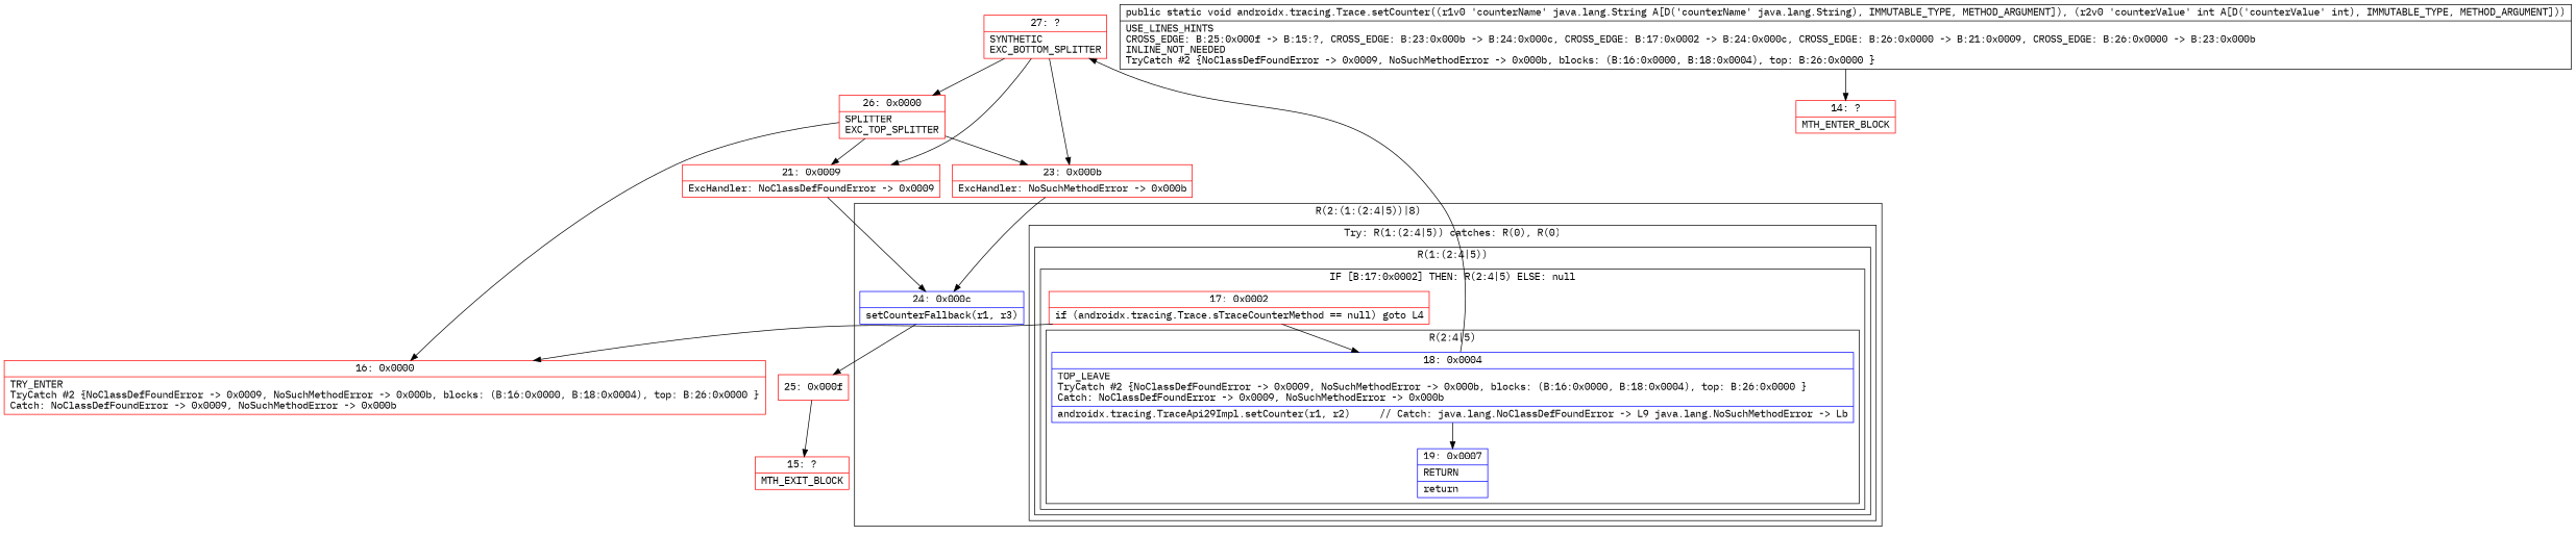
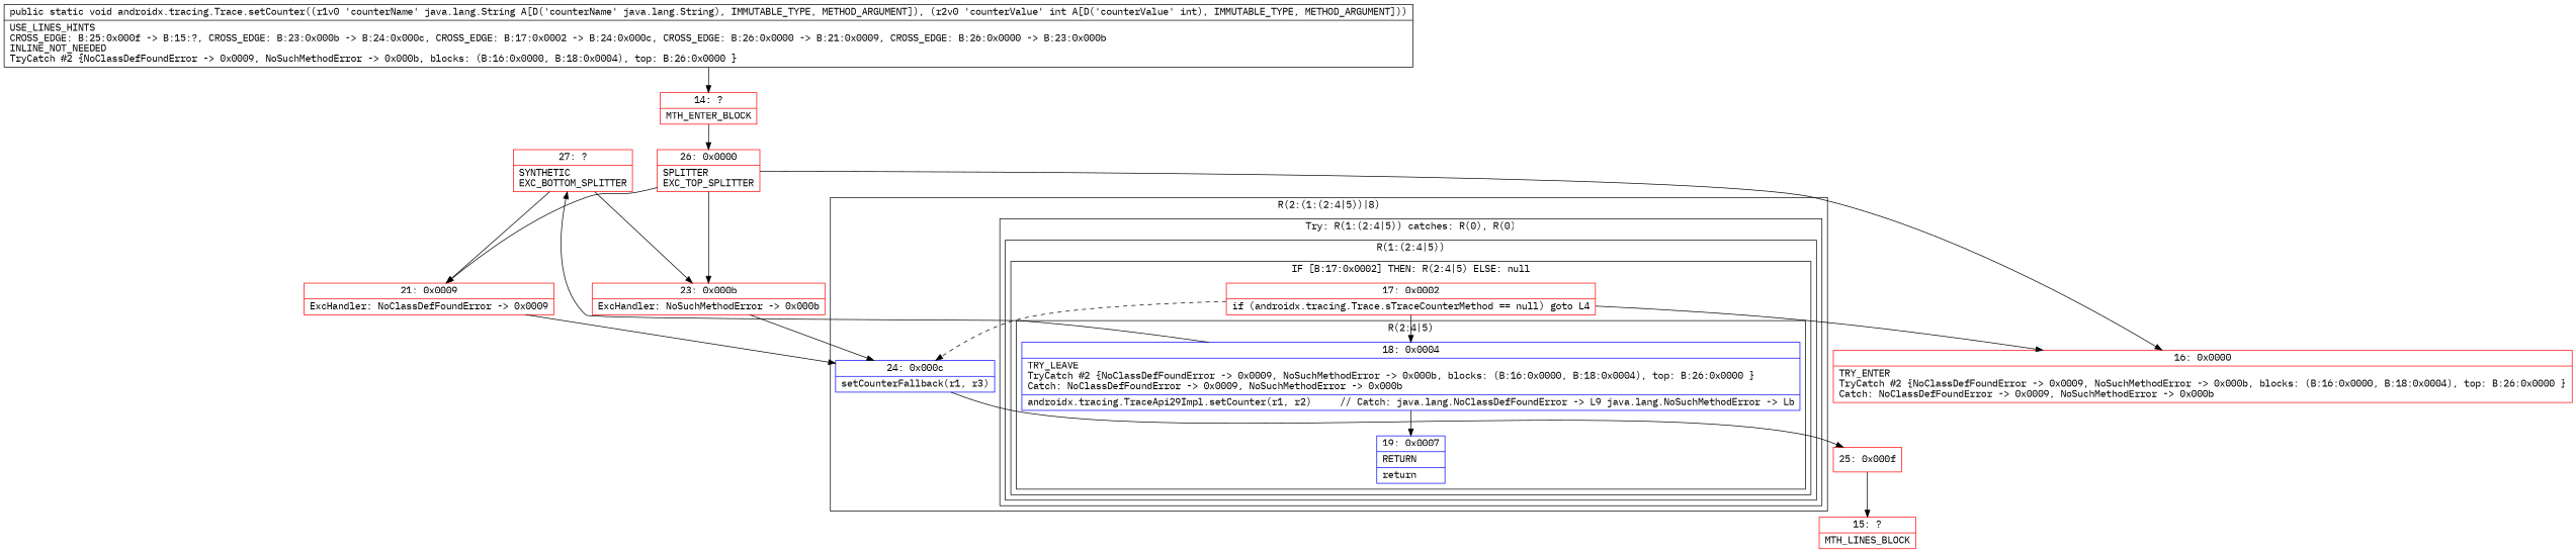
  digraph {
    fontname="IBM Plex Mono"
    node [color=red fontname="IBM Plex Mono" shape=record]
    edge [fontname="IBM Plex Mono"]
-   n1 [color=blue label="{18\:\ 0x0004|TOP_LEAVE\lTryCatch #2 \{NoClassDefFoundError \-\> 0x0009, NoSuchMethodError \-\> 0x000b, blocks: (B:16:0x0000, B:18:0x0004), top: B:26:0x0000 \}\lCatch: NoClassDefFoundError \-\> 0x0009, NoSuchMethodError \-\> 0x000b\l|androidx.tracing.TraceApi29Impl.setCounter(r1, r2)     \/\/ Catch: java.lang.NoClassDefFoundError \-\> L9 java.lang.NoSuchMethodError \-\> Lb\l}"]
+   n1 [color=blue label="{18\:\ 0x0004|TRY_LEAVE\lTryCatch #2 \{NoClassDefFoundError \-\> 0x0009, NoSuchMethodError \-\> 0x000b, blocks: (B:16:0x0000, B:18:0x0004), top: B:26:0x0000 \}\lCatch: NoClassDefFoundError \-\> 0x0009, NoSuchMethodError \-\> 0x000b\l|androidx.tracing.TraceApi29Impl.setCounter(r1, r2)     \/\/ Catch: java.lang.NoClassDefFoundError \-\> L9 java.lang.NoSuchMethodError \-\> Lb\l}"]
    n2 [color=blue label="{19\:\ 0x0007|RETURN\l|return\l}"]
    n3 [label="{17\:\ 0x0002|if (androidx.tracing.Trace.sTraceCounterMethod == null) goto L4\l}"]
    n4 [color=blue label="{24\:\ 0x000c|setCounterFallback(r1, r3)\l}"]
    n5 [label="{27\:\ ?|SYNTHETIC\lEXC_BOTTOM_SPLITTER\l}"]
    n6 [label="{16\:\ 0x0000|TRY_ENTER\lTryCatch #2 \{NoClassDefFoundError \-\> 0x0009, NoSuchMethodError \-\> 0x000b, blocks: (B:16:0x0000, B:18:0x0004), top: B:26:0x0000 \}\lCatch: NoClassDefFoundError \-\> 0x0009, NoSuchMethodError \-\> 0x000b\l}"]
    n7 [label="{25\:\ 0x000f}"]
    n8 [label="{21\:\ 0x0009|ExcHandler: NoClassDefFoundError \-\> 0x0009\l}"]
    n9 [label="{23\:\ 0x000b|ExcHandler: NoSuchMethodError \-\> 0x000b\l}"]
-   n10 [label="{15\:\ ?|MTH_EXIT_BLOCK\l}"]
+   n10 [label="{15\:\ ?|MTH_LINES_BLOCK\l}"]
    n11 [label="{14\:\ ?|MTH_ENTER_BLOCK\l}"]
    n12 [label="{26\:\ 0x0000|SPLITTER\lEXC_TOP_SPLITTER\l}"]
    n13 [label="{public static void androidx.tracing.Trace.setCounter((r1v0 'counterName' java.lang.String A[D('counterName' java.lang.String), IMMUTABLE_TYPE, METHOD_ARGUMENT]), (r2v0 'counterValue' int A[D('counterValue' int), IMMUTABLE_TYPE, METHOD_ARGUMENT]))  | USE_LINES_HINTS\lCROSS_EDGE: B:25:0x000f \-\> B:15:?, CROSS_EDGE: B:23:0x000b \-\> B:24:0x000c, CROSS_EDGE: B:17:0x0002 \-\> B:24:0x000c, CROSS_EDGE: B:26:0x0000 \-\> B:21:0x0009, CROSS_EDGE: B:26:0x0000 \-\> B:23:0x000b\lINLINE_NOT_NEEDED\lTryCatch #2 \{NoClassDefFoundError \-\> 0x0009, NoSuchMethodError \-\> 0x000b, blocks: (B:16:0x0000, B:18:0x0004), top: B:26:0x0000 \}\l}" color=""]
    subgraph cluster_1 {
      label="R(2:(1:(2:4|5))|8)"
      n4
      subgraph cluster_2 {
        label="Try: R(1:(2:4|5)) catches: R(0), R(0)"
        subgraph cluster_3 {
          label="R(1:(2:4|5))"
          subgraph cluster_4 {
            label="IF [B:17:0x0002] THEN: R(2:4|5) ELSE: null"
            n3
            subgraph cluster_5 {
              label="R(2:4|5)"
              n1
              n2
            }
          }
        }
        subgraph cluster_6 {
          label="R(0) | ExcHandler: NoClassDefFoundError \-\> 0x0009\l"
        }
        subgraph cluster_7 {
          label="R(0) | ExcHandler: NoSuchMethodError \-\> 0x000b\l"
        }
      }
    }
    subgraph cluster_8 {
      label="R(0) | ExcHandler: NoClassDefFoundError \-\> 0x0009\l"
    }
    subgraph cluster_9 {
      label="R(0) | ExcHandler: NoSuchMethodError \-\> 0x000b\l"
    }
    n1 -> n2
    n1 -> n5
    n3 -> n1
+   n3 -> n4 [style=dashed]
    n3 -> n6
    n4 -> n7
    n5 -> n8
    n5 -> n9
    n7 -> n10
    n8 -> n4
    n9 -> n4
-   n5 -> n12
+   n11 -> n12
    n12 -> n6
    n12 -> n8
    n12 -> n9
    n13 -> n11
  }
